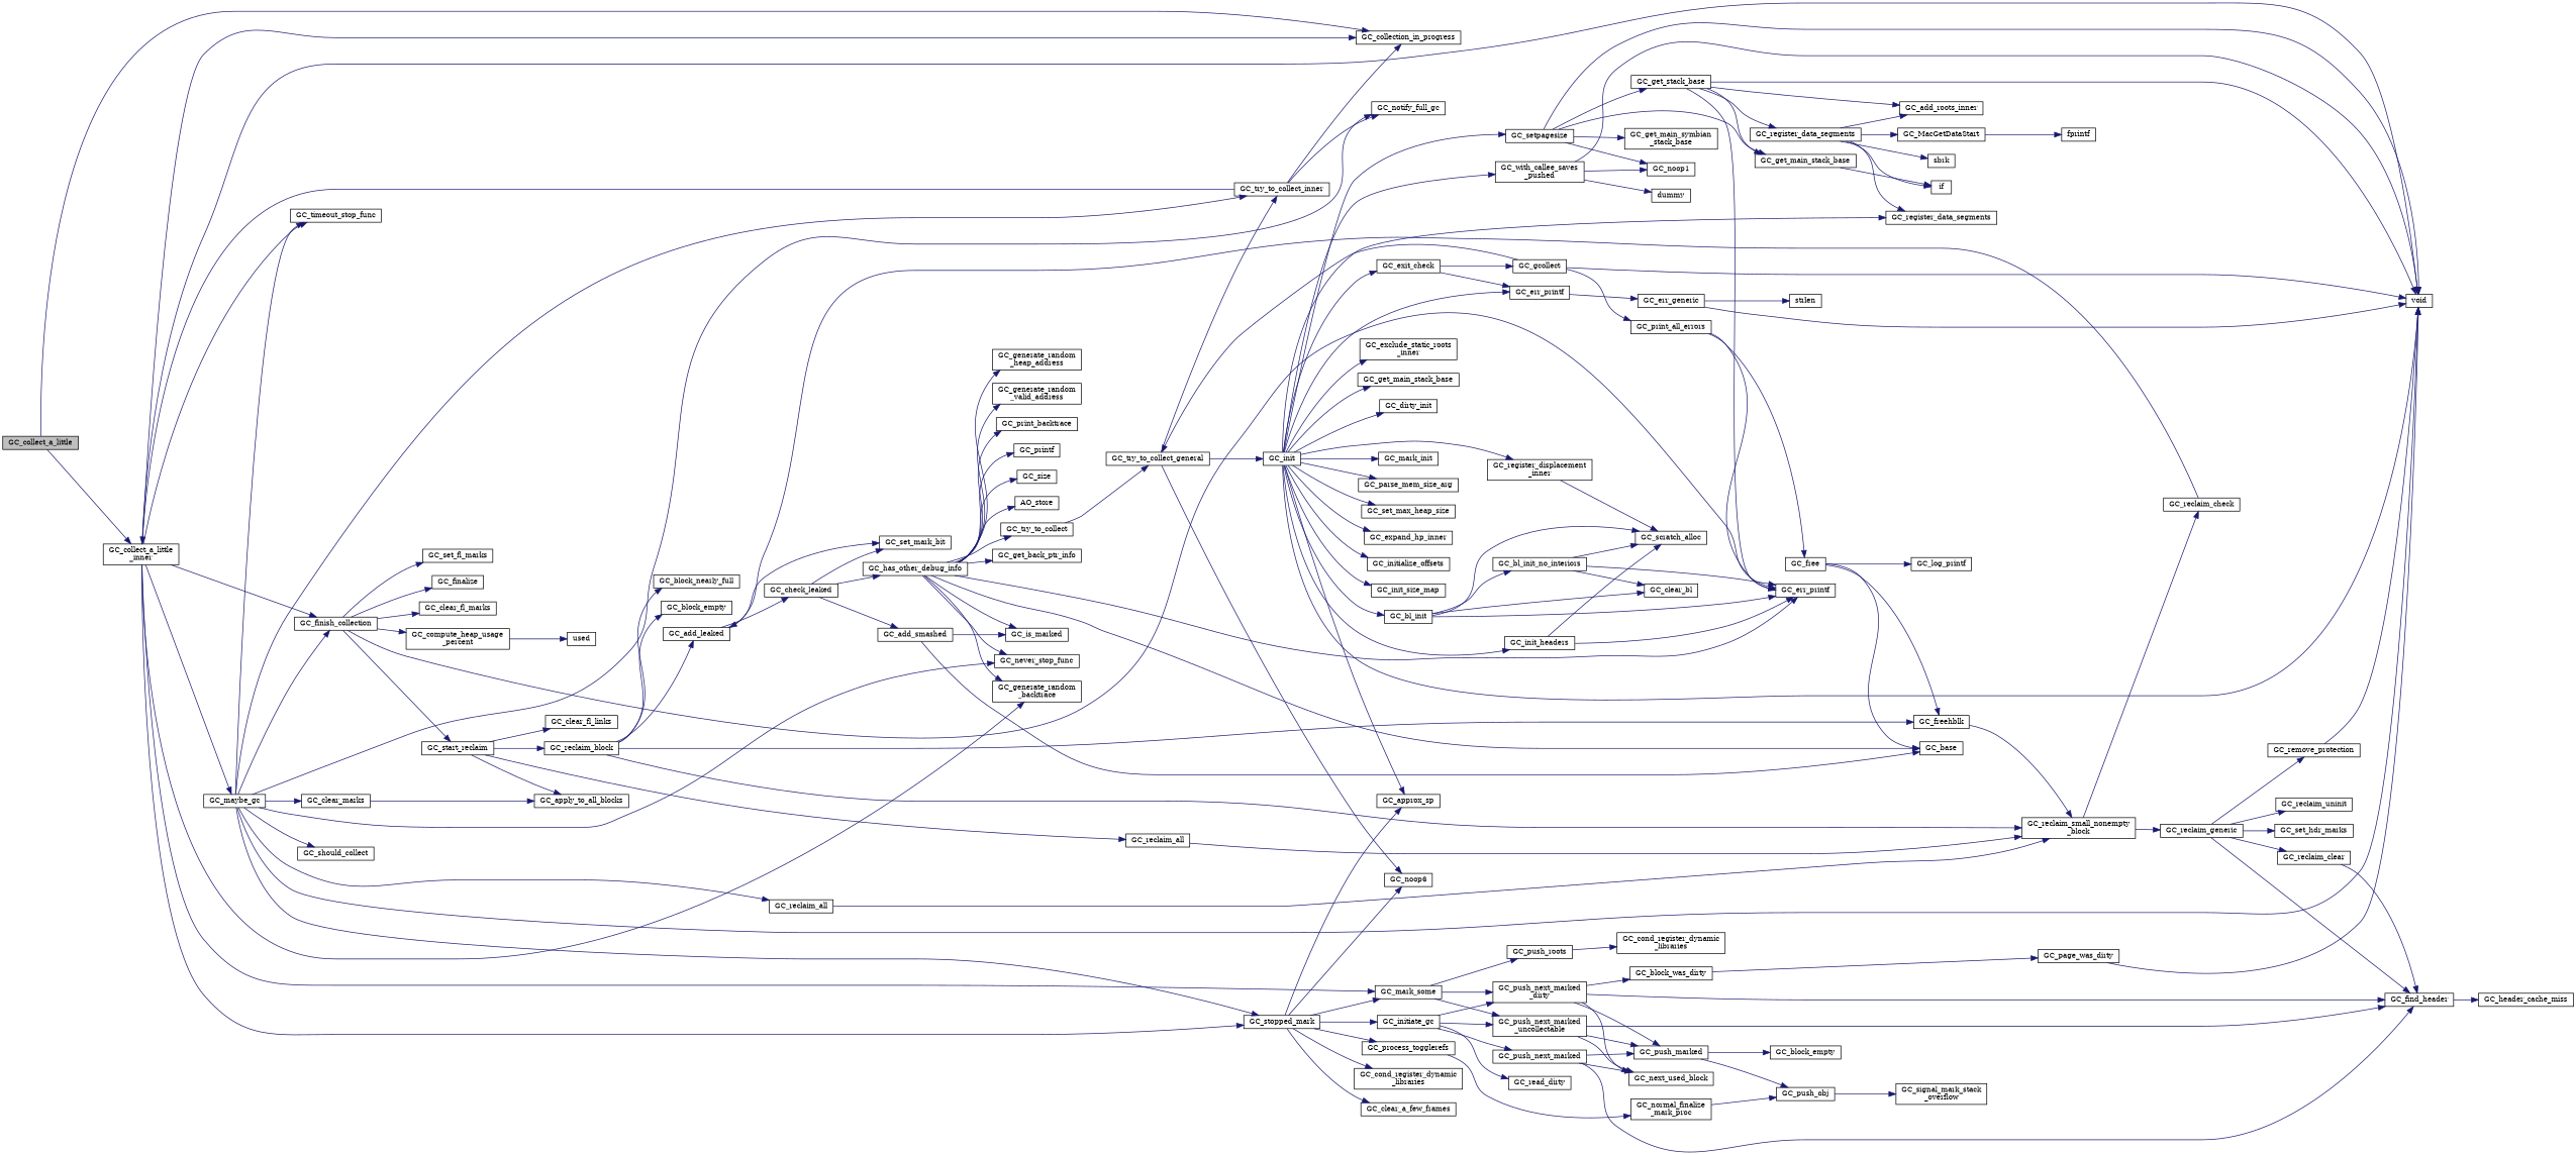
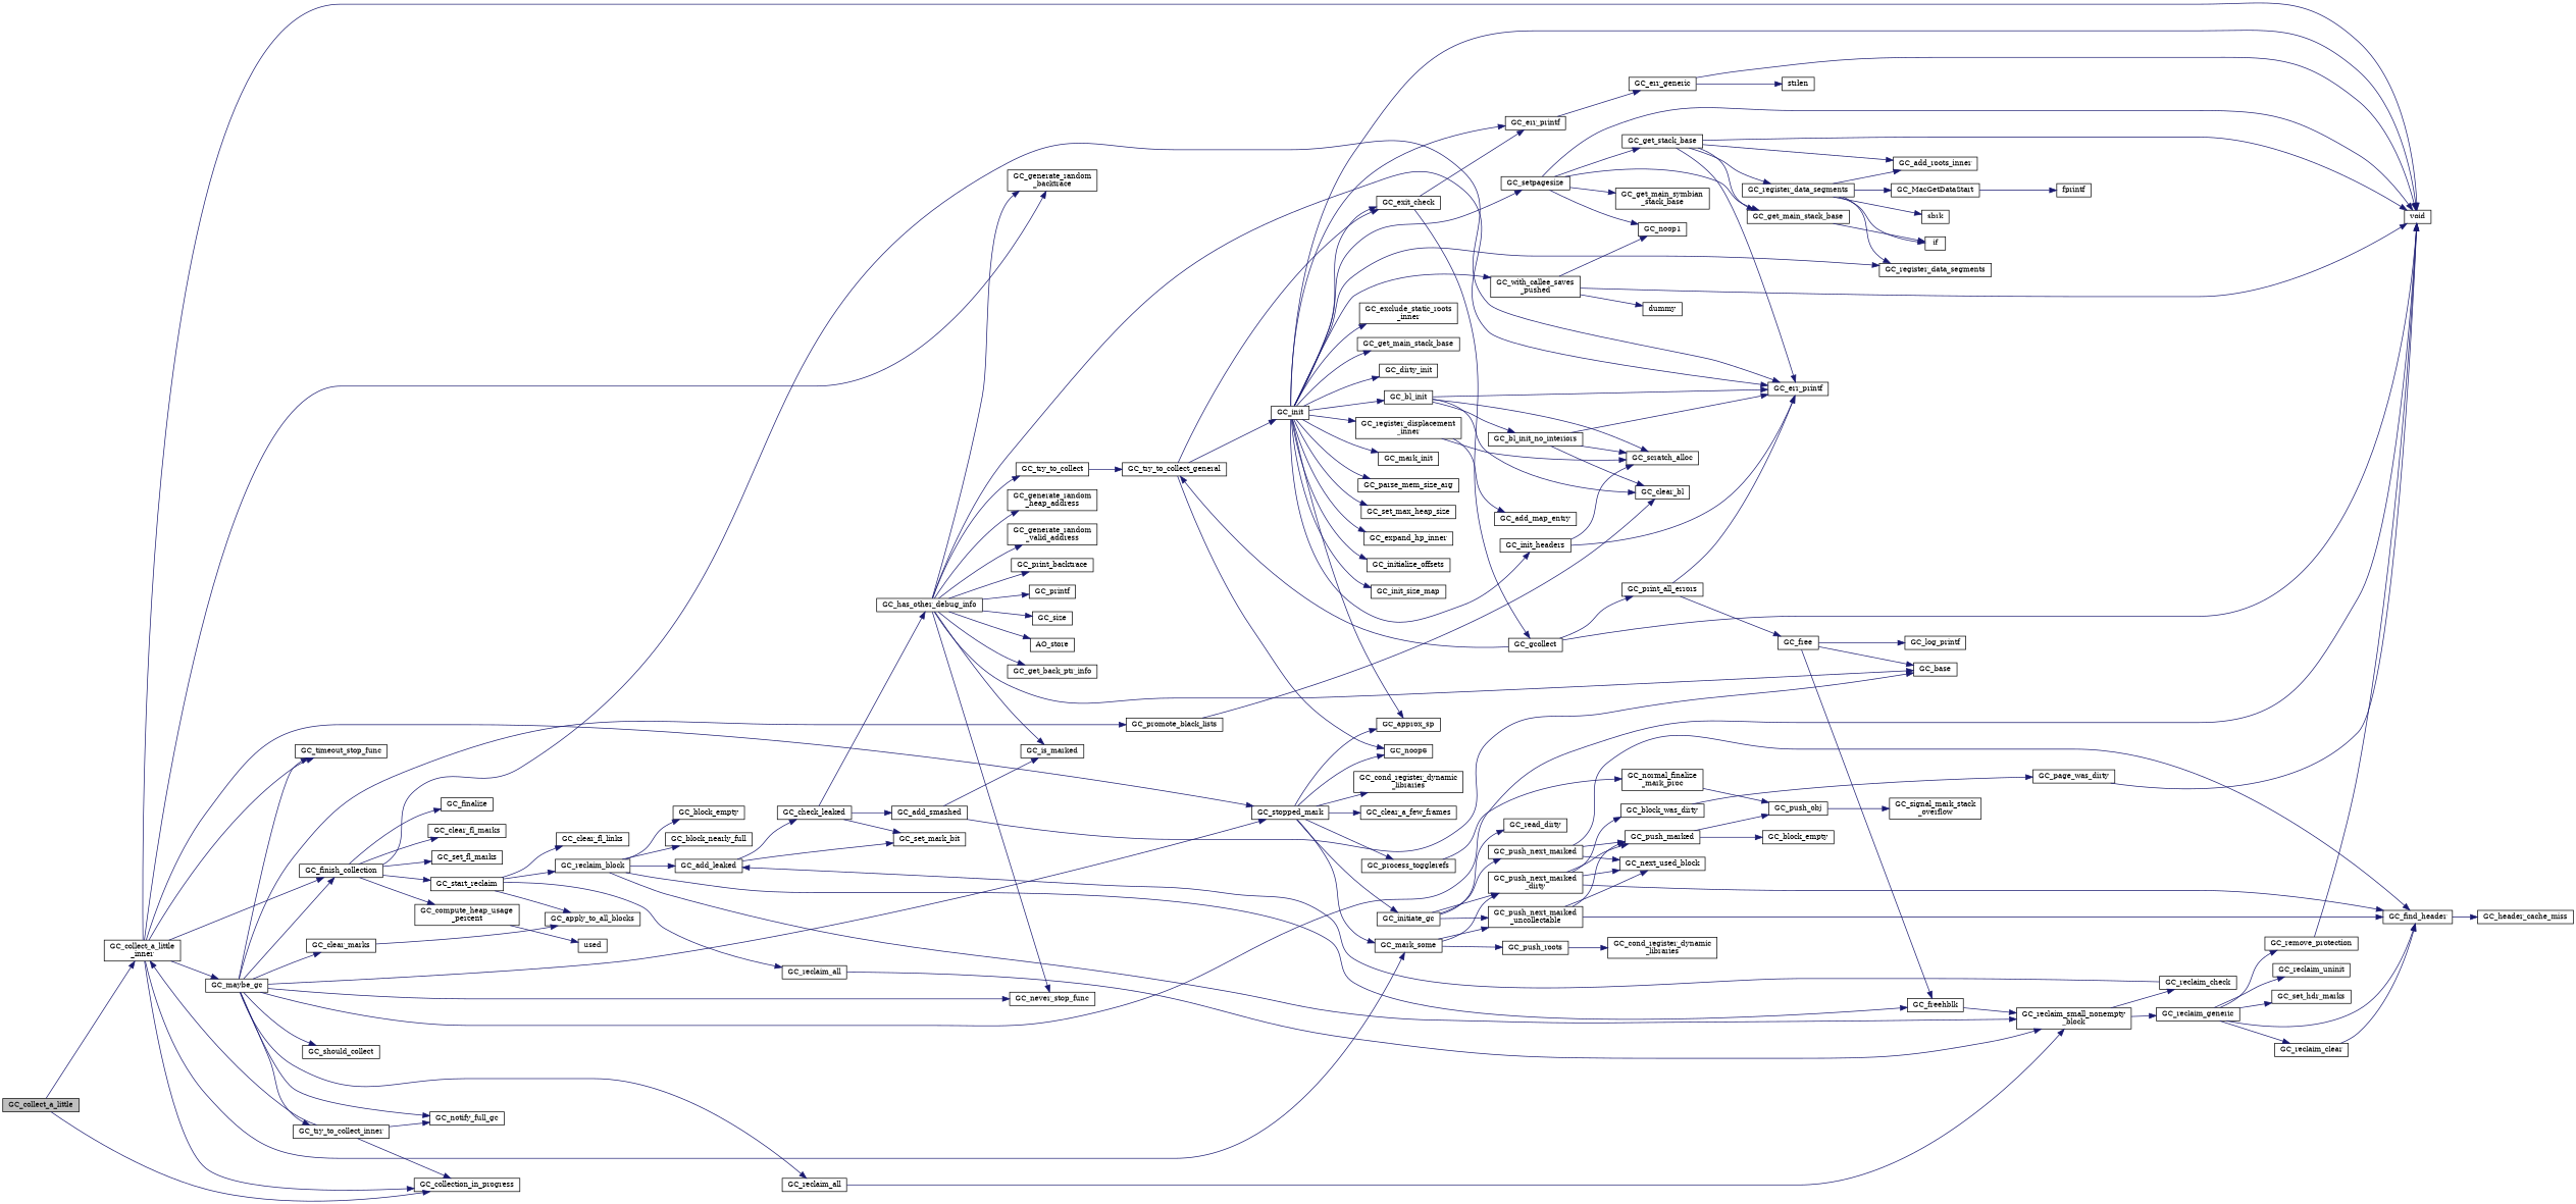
  digraph {
    fontname="DejaVu Serif"
    rankdir=LR
    node [color=black fillcolor=white fontname="DejaVu Serif" fontsize=10 shape=record style=filled]
    edge [color=midnightblue fontname="DejaVu Serif" fontsize=10 labelfontname=Helvetica labelfontsize=10 style=solid]
    n1 [fillcolor=grey75 fontcolor=black height=0.2 label=GC_collect_a_little width=0.4]
    n2 [height=0.2 label="GC_collect_a_little\l_inner" width=0.4]
    n3 [height=0.2 label=GC_collection_in_progress width=0.4]
    n4 [height=0.2 label=GC_mark_some width=0.4]
    n5 [height=0.2 label=void width=0.4]
    n6 [height=0.2 label=GC_stopped_mark width=0.4]
    n7 [height=0.2 label=GC_timeout_stop_func width=0.4]
    n8 [height=0.2 label=GC_finish_collection width=0.4]
    n9 [height=0.2 label=GC_maybe_gc width=0.4]
    n10 [height=0.2 label="GC_generate_random\l_backtrace" width=0.4]
    n11 [height=0.2 label="GC_push_next_marked\l_dirty" width=0.4]
    n12 [height=0.2 label=GC_push_roots width=0.4]
    n13 [height=0.2 label="GC_push_next_marked\l_uncollectable" width=0.4]
    n14 [height=0.2 label="GC_cond_register_dynamic\l_libraries" width=0.4]
    n15 [height=0.2 label=GC_process_togglerefs width=0.4]
    n16 [height=0.2 label=GC_clear_a_few_frames width=0.4]
    n17 [height=0.2 label=GC_noop6 width=0.4]
    n18 [height=0.2 label=GC_initiate_gc width=0.4]
    n19 [height=0.2 label=GC_approx_sp width=0.4]
    n20 [height=0.2 label=GC_never_stop_func width=0.4]
    n21 [height=0.2 label=GC_set_fl_marks width=0.4]
    n22 [height=0.2 label=GC_start_reclaim width=0.4]
    n23 [height=0.2 label=GC_err_printf width=0.4]
    n24 [height=0.2 label=GC_finalize width=0.4]
    n25 [height=0.2 label=GC_clear_fl_marks width=0.4]
    n26 [height=0.2 label="GC_compute_heap_usage\l_percent" width=0.4]
    n27 [height=0.2 label=GC_try_to_collect_inner width=0.4]
    n28 [height=0.2 label=GC_notify_full_gc width=0.4]
    n29 [height=0.2 label=GC_should_collect width=0.4]
+   n30 [height=0.2 label=GC_promote_black_lists width=0.4]
    n31 [height=0.2 label=GC_reclaim_all width=0.4]
    n32 [height=0.2 label=GC_clear_marks width=0.4]
    n33 [height=0.2 label=GC_next_used_block width=0.4]
    n34 [height=0.2 label=GC_find_header width=0.4]
    n35 [height=0.2 label=GC_block_was_dirty width=0.4]
    n36 [height=0.2 label=GC_push_marked width=0.4]
    n37 [height=0.2 label="GC_cond_register_dynamic\l_libraries" width=0.4]
    n38 [height=0.2 label=GC_header_cache_miss width=0.4]
    n39 [height=0.2 label=GC_page_was_dirty width=0.4]
    n40 [height=0.2 label=GC_block_empty width=0.4]
    n41 [height=0.2 label=GC_push_obj width=0.4]
    n42 [height=0.2 label="GC_signal_mark_stack\l_overflow" width=0.4]
    n43 [height=0.2 label="GC_normal_finalize\l_mark_proc" width=0.4]
    n44 [height=0.2 label=GC_read_dirty width=0.4]
    n45 [height=0.2 label=GC_push_next_marked width=0.4]
    n46 [height=0.2 label=GC_clear_fl_links width=0.4]
    n47 [height=0.2 label=GC_apply_to_all_blocks width=0.4]
    n48 [height=0.2 label=GC_reclaim_block width=0.4]
    n49 [height=0.2 label=GC_reclaim_all width=0.4]
    n50 [height=0.2 label=used width=0.4]
    n51 [height=0.2 label=GC_add_leaked width=0.4]
    n52 [height=0.2 label=GC_freehblk width=0.4]
    n53 [height=0.2 label=GC_block_empty width=0.4]
    n54 [height=0.2 label="GC_reclaim_small_nonempty\l_block" width=0.4]
    n55 [height=0.2 label=GC_block_nearly_full width=0.4]
    n56 [height=0.2 label=GC_check_leaked width=0.4]
    n57 [height=0.2 label=GC_set_mark_bit width=0.4]
    n58 [height=0.2 label=GC_reclaim_check width=0.4]
    n59 [height=0.2 label=GC_reclaim_generic width=0.4]
    n60 [height=0.2 label=GC_has_other_debug_info width=0.4]
    n61 [height=0.2 label=GC_add_smashed width=0.4]
    n62 [height=0.2 label=GC_size width=0.4]
    n63 [height=0.2 label=AO_store width=0.4]
    n64 [height=0.2 label=GC_get_back_ptr_info width=0.4]
    n65 [height=0.2 label=GC_base width=0.4]
    n66 [height=0.2 label="GC_generate_random\l_heap_address" width=0.4]
    n67 [height=0.2 label="GC_generate_random\l_valid_address" width=0.4]
    n68 [height=0.2 label=GC_is_marked width=0.4]
    n69 [height=0.2 label=GC_print_backtrace width=0.4]
    n70 [height=0.2 label=GC_printf width=0.4]
    n71 [height=0.2 label=GC_try_to_collect width=0.4]
    n72 [height=0.2 label=GC_try_to_collect_general width=0.4]
    n73 [height=0.2 label=GC_init width=0.4]
    n74 [height=0.2 label=GC_setpagesize width=0.4]
    n75 [height=0.2 label=GC_register_data_segments width=0.4]
    n76 [height=0.2 label=GC_err_printf width=0.4]
    n77 [height=0.2 label="GC_exclude_static_roots\l_inner" width=0.4]
    n78 [height=0.2 label=GC_get_main_stack_base width=0.4]
    n79 [height=0.2 label=GC_dirty_init width=0.4]
    n80 [height=0.2 label=GC_init_headers width=0.4]
    n81 [height=0.2 label=GC_bl_init width=0.4]
    n82 [height=0.2 label=GC_mark_init width=0.4]
    n83 [height=0.2 label=GC_parse_mem_size_arg width=0.4]
    n84 [height=0.2 label=GC_set_max_heap_size width=0.4]
    n85 [height=0.2 label=GC_expand_hp_inner width=0.4]
    n86 [height=0.2 label=GC_initialize_offsets width=0.4]
    n87 [height=0.2 label="GC_register_displacement\l_inner" width=0.4]
    n88 [height=0.2 label=GC_init_size_map width=0.4]
    n89 [height=0.2 label="GC_with_callee_saves\l_pushed" width=0.4]
    n90 [height=0.2 label=GC_exit_check width=0.4]
    n91 [height=0.2 label=GC_get_stack_base width=0.4]
    n92 [height=0.2 label=GC_get_main_stack_base width=0.4]
    n93 [height=0.2 label=GC_noop1 width=0.4]
    n94 [height=0.2 label="GC_get_main_symbian\l_stack_base" width=0.4]
    n95 [height=0.2 label=GC_err_generic width=0.4]
    n96 [height=0.2 label=GC_scratch_alloc width=0.4]
    n97 [height=0.2 label=GC_bl_init_no_interiors width=0.4]
    n98 [height=0.2 label=GC_clear_bl width=0.4]
+   n99 [height=0.2 label=GC_add_map_entry width=0.4]
    n100 [height=0.2 label=dummy width=0.4]
    n101 [height=0.2 label=GC_gcollect width=0.4]
    n102 [height=0.2 label=GC_register_data_segments width=0.4]
    n103 [height=0.2 label=GC_add_roots_inner width=0.4]
    n104 [height=0.2 label=if width=0.4]
    n105 [height=0.2 label=sbrk width=0.4]
    n106 [height=0.2 label=GC_MacGetDataStart width=0.4]
    n107 [height=0.2 label=fprintf width=0.4]
    n108 [height=0.2 label=strlen width=0.4]
    n109 [height=0.2 label=GC_print_all_errors width=0.4]
    n110 [height=0.2 label=GC_free width=0.4]
    n111 [height=0.2 label=GC_log_printf width=0.4]
    n112 [height=0.2 label=GC_remove_protection width=0.4]
    n113 [height=0.2 label=GC_reclaim_clear width=0.4]
    n114 [height=0.2 label=GC_reclaim_uninit width=0.4]
    n115 [height=0.2 label=GC_set_hdr_marks width=0.4]
    n1 -> n2
    n1 -> n3
    n2 -> n3
    n2 -> n4
    n2 -> n5
    n2 -> n6
    n2 -> n7
    n2 -> n8
    n2 -> n9
    n2 -> n10
    n4 -> n11
    n4 -> n12
    n4 -> n13
    n6 -> n4
    n6 -> n14
    n6 -> n15
    n6 -> n16
    n6 -> n17
    n6 -> n18
    n6 -> n19
    n8 -> n21
    n8 -> n22
    n8 -> n23
    n8 -> n24
    n8 -> n25
    n8 -> n26
    n9 -> n5
    n9 -> n6
    n9 -> n7
    n9 -> n8
    n9 -> n20
    n9 -> n27
    n9 -> n28
    n9 -> n29
+   n9 -> n30
    n9 -> n31
    n9 -> n32
    n11 -> n33
    n11 -> n34
    n11 -> n35
    n11 -> n36
    n12 -> n37
    n13 -> n33
    n13 -> n34
    n13 -> n36
    n15 -> n43
    n18 -> n11
    n18 -> n13
    n18 -> n44
    n18 -> n45
    n22 -> n46
    n22 -> n47
    n22 -> n48
    n22 -> n49
    n26 -> n50
    n27 -> n2
    n27 -> n3
    n27 -> n28
+   n30 -> n98
    n31 -> n54
    n32 -> n47
    n34 -> n38
    n35 -> n39
    n36 -> n40
    n36 -> n41
    n39 -> n5
    n41 -> n42
    n43 -> n41
    n45 -> n33
    n45 -> n34
    n45 -> n36
    n48 -> n51
    n48 -> n52
    n48 -> n53
    n48 -> n54
    n48 -> n55
    n49 -> n54
    n51 -> n56
    n51 -> n57
    n52 -> n54
    n54 -> n58
    n54 -> n59
    n56 -> n57
    n56 -> n60
    n56 -> n61
    n58 -> n51
    n59 -> n34
    n59 -> n112
    n59 -> n113
    n59 -> n114
    n59 -> n115
    n60 -> n10
    n60 -> n20
    n60 -> n23
    n60 -> n62
    n60 -> n63
    n60 -> n64
    n60 -> n65
    n60 -> n66
    n60 -> n67
    n60 -> n68
    n60 -> n69
    n60 -> n70
    n60 -> n71
    n61 -> n65
    n61 -> n68
    n71 -> n72
    n72 -> n17
-   n72 -> n27
+   n72 -> n90
    n72 -> n73
    n73 -> n5
    n73 -> n19
    n73 -> n74
    n73 -> n75
    n73 -> n76
    n73 -> n77
    n73 -> n78
    n73 -> n79
    n73 -> n80
    n73 -> n81
    n73 -> n82
    n73 -> n83
    n73 -> n84
    n73 -> n85
    n73 -> n86
    n73 -> n87
    n73 -> n88
    n73 -> n89
    n73 -> n90
    n74 -> n5
    n74 -> n91
    n74 -> n92
    n74 -> n93
    n74 -> n94
    n76 -> n95
    n80 -> n23
    n80 -> n96
    n81 -> n23
    n81 -> n96
    n81 -> n97
    n81 -> n98
    n87 -> n96
+   n87 -> n99
    n89 -> n5
    n89 -> n93
    n89 -> n100
    n90 -> n76
    n90 -> n101
    n91 -> n5
    n91 -> n23
    n91 -> n92
    n91 -> n102
    n91 -> n103
    n92 -> n104
    n95 -> n5
    n95 -> n108
    n97 -> n23
    n97 -> n96
    n97 -> n98
    n101 -> n5
    n101 -> n72
    n101 -> n109
    n102 -> n75
    n102 -> n103
    n102 -> n104
    n102 -> n105
    n102 -> n106
    n106 -> n107
    n109 -> n23
    n109 -> n110
    n110 -> n52
    n110 -> n65
    n110 -> n111
    n112 -> n5
    n113 -> n34
  }
